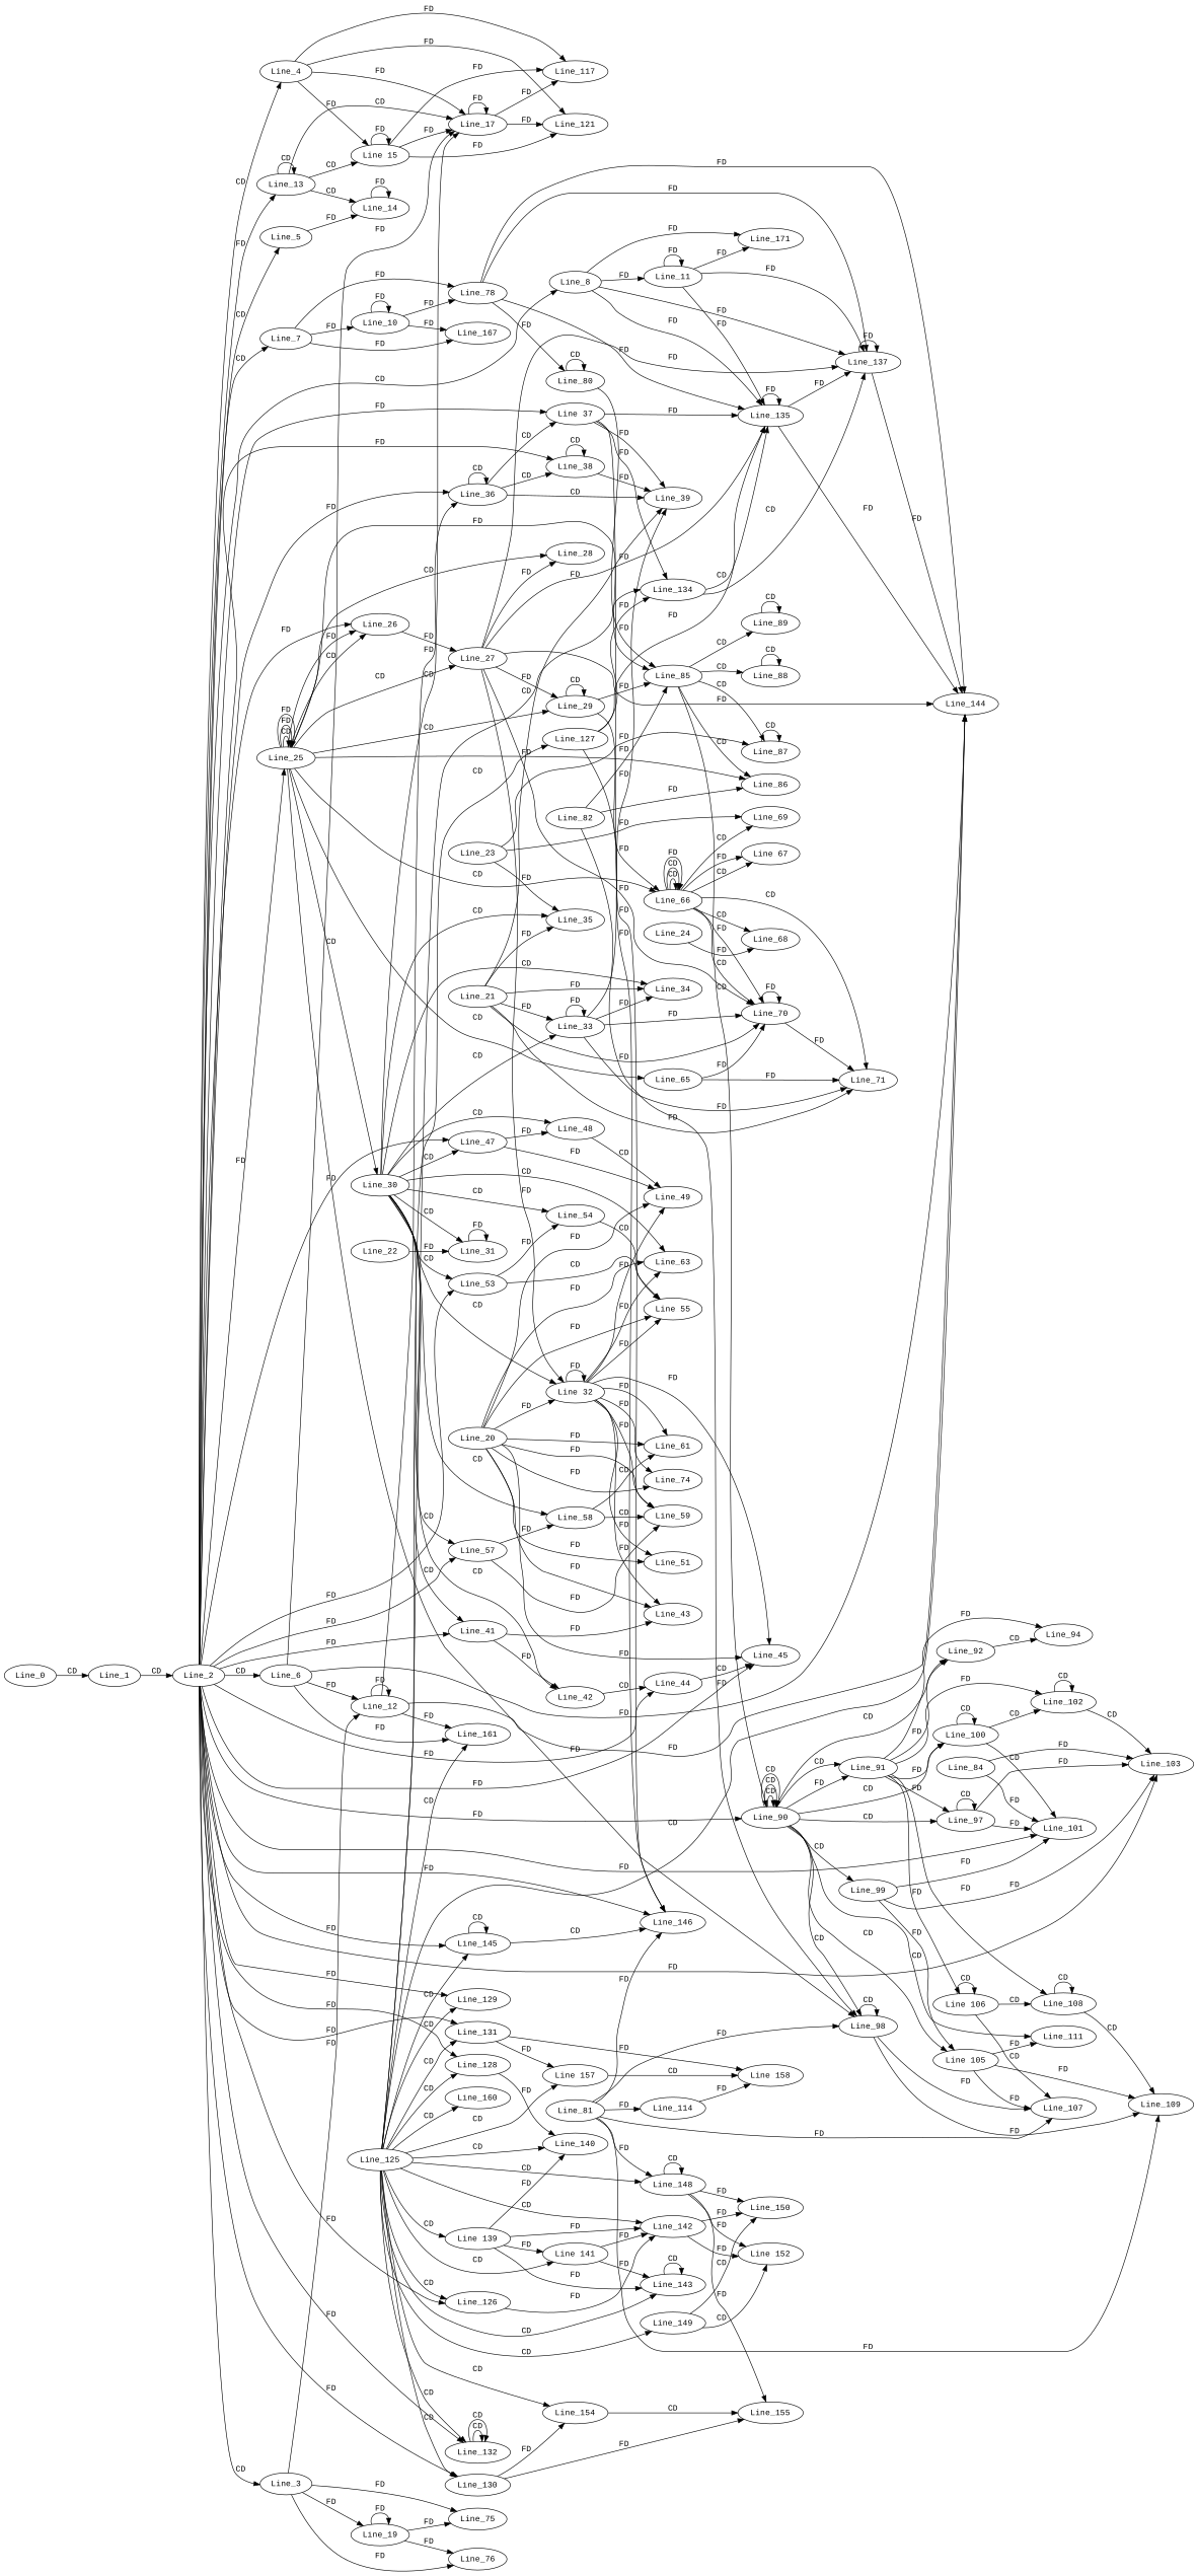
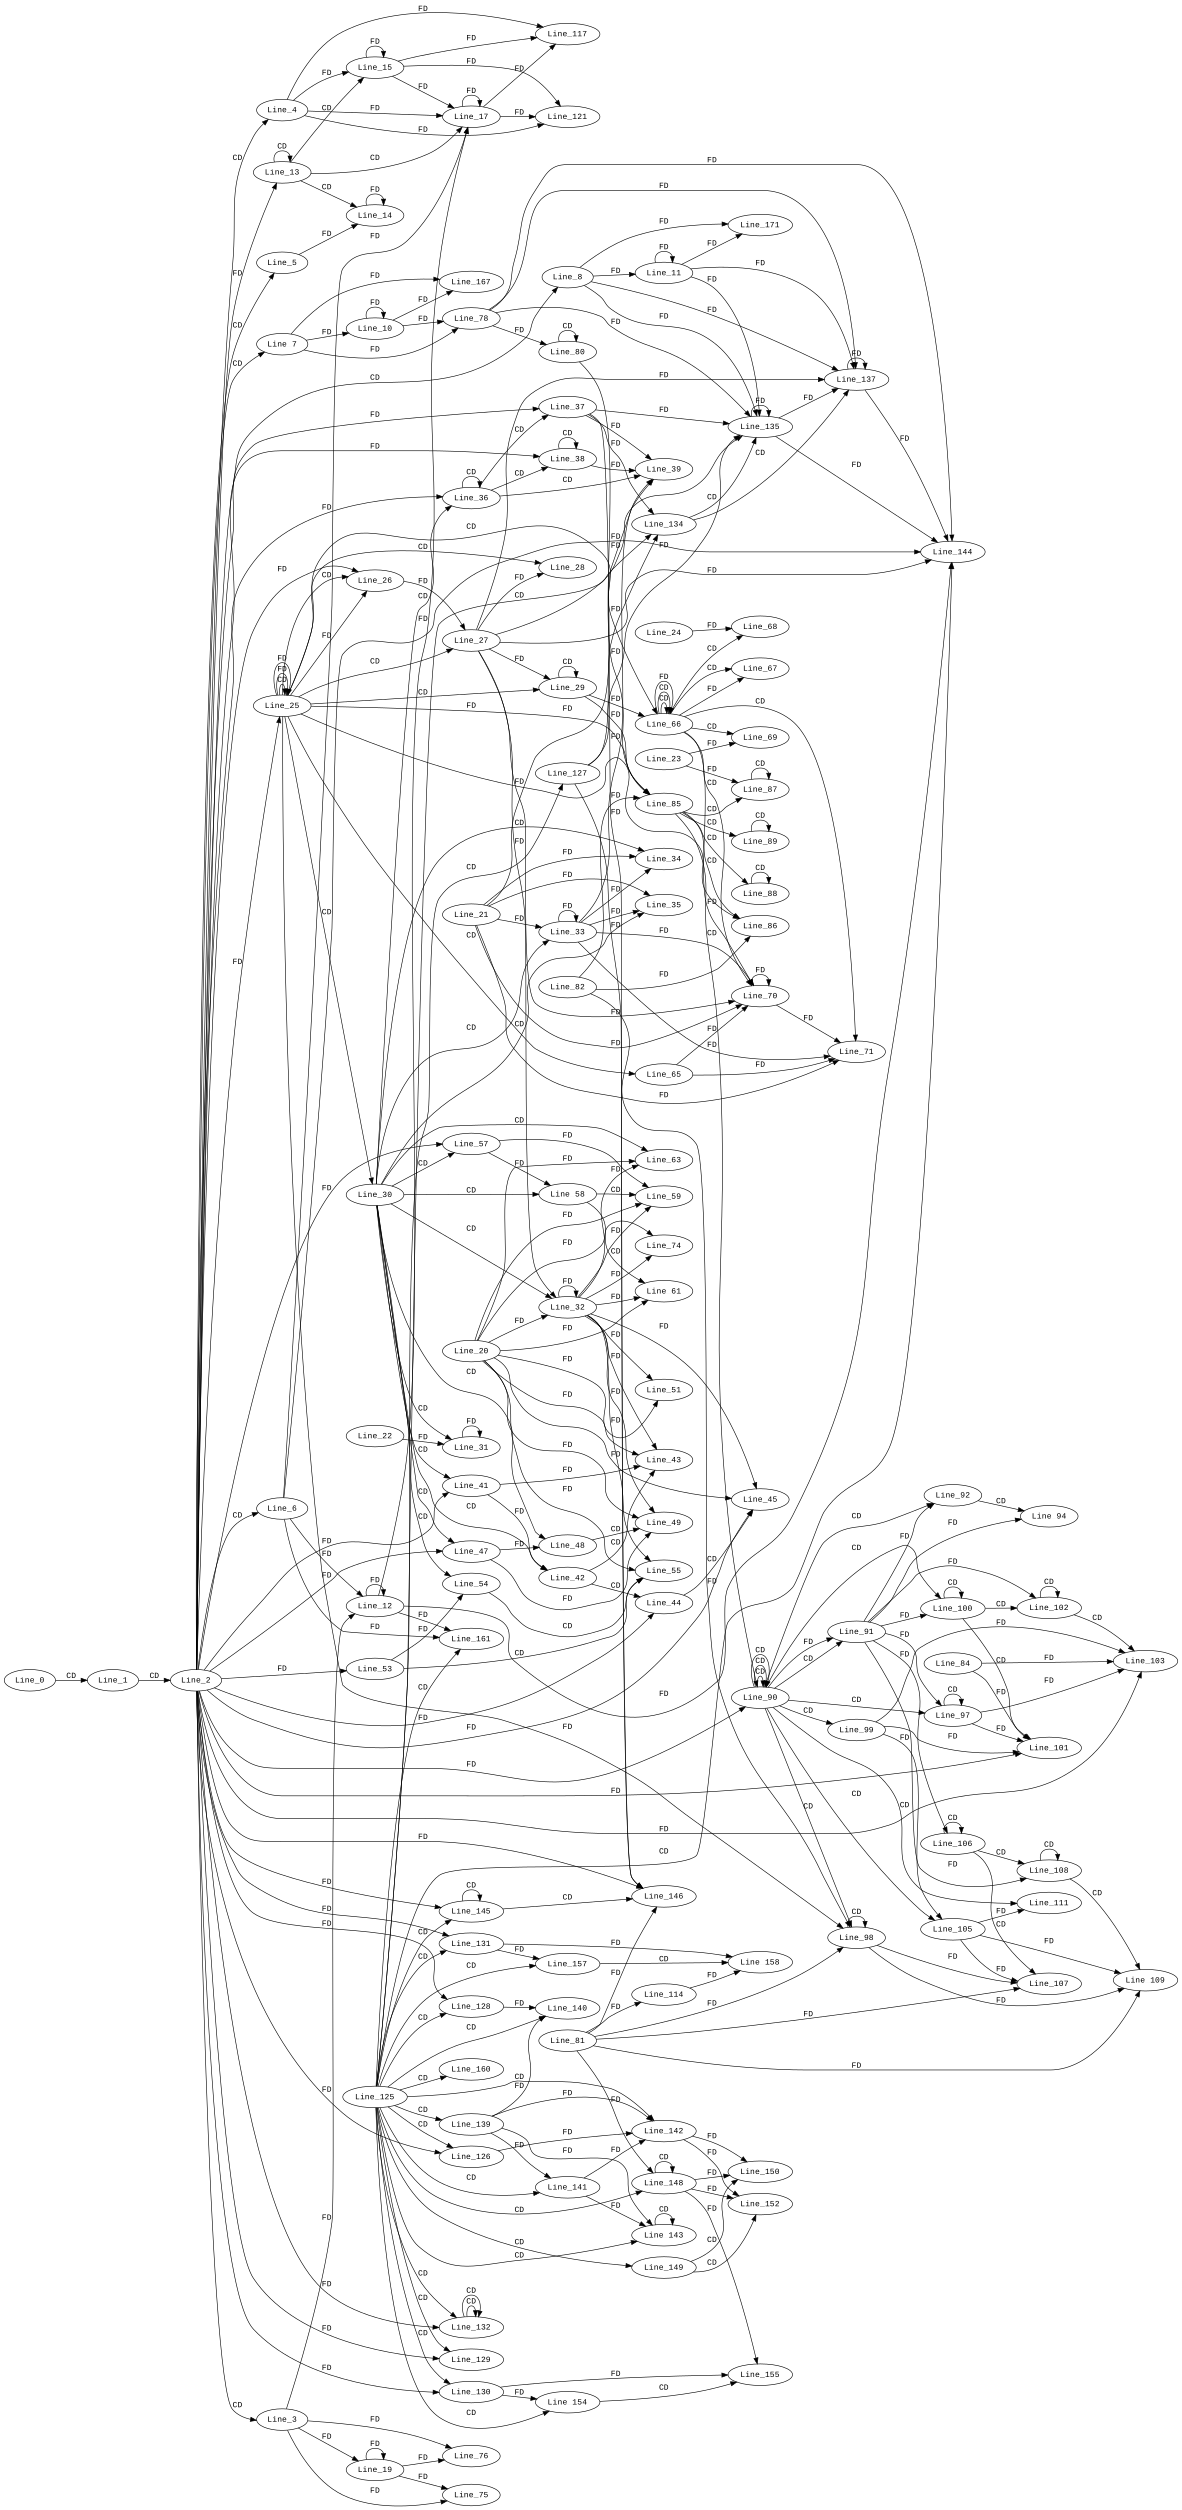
  digraph {
    fontname="Liberation Mono"
    rankdir=LR
    node [fontname="Liberation Mono"]
    edge [fontname="Liberation Mono"]
    Line_0
    Line_1
    Line_2
    Line_3
    Line_4
    Line_5
    Line_6
    Line_7
    Line_8
    Line_13
    Line_25
    Line_26
    Line_36
    Line_37
    Line_38
    Line_41
    Line_44
    Line_45
    Line_47
    Line_53
    Line_57
    Line_90
    Line_101
    Line_103
    Line_126
    Line_128
    Line_129
    Line_130
    Line_131
    Line_132
    Line_145
    Line_146
    Line_12
    Line_19
    Line_75
    Line_76
    Line_15
    Line_17
    Line_117
    Line_121
    Line_14
    Line_144
    Line_161
    Line_10
    Line_78
    Line_167
    Line_11
    Line_135
    Line_137
    Line_171
    Line_27
    Line_28
    Line_29
    Line_30
    Line_65
    Line_66
    Line_85
    Line_86
    Line_98
    Line_39
    Line_134
    Line_42
    Line_43
    Line_48
    Line_49
    Line_54
    Line_55
    Line_58
    Line_59
    Line_91
    Line_92
    Line_97
    Line_99
    Line_100
    Line_105
    Line_111
    Line_142
    Line_140
    Line_154
    Line_155
    Line_157
    Line_158
    Line_80
    Line_32
    Line_70
    Line_31
    Line_33
    Line_34
    Line_35
    Line_63
    Line_71
    Line_67
    Line_68
    Line_69
    Line_87
    Line_88
    Line_89
    Line_107
    Line_109
    Line_51
    Line_61
    Line_74
    Line_22
    Line_20
    Line_21
    Line_24
    Line_23
    Line_82
    Line_94
    Line_102
    Line_106
    Line_108
    Line_81
    Line_114
    Line_148
    Line_150
    Line_152
    Line_84
    Line_125
    Line_127
    Line_139
    Line_141
    Line_143
    Line_149
    Line_160
    Line_0 -> Line_1 [label=CD]
    Line_1 -> Line_2 [label=CD]
    Line_2 -> Line_3 [label=CD]
    Line_2 -> Line_4 [label=CD]
    Line_2 -> Line_5 [label=CD]
    Line_2 -> Line_6 [label=CD]
    Line_2 -> Line_7 [label=CD]
    Line_2 -> Line_8 [label=CD]
    Line_2 -> Line_13 [label=FD]
    Line_2 -> Line_25 [label=FD]
    Line_2 -> Line_26 [label=FD]
    Line_2 -> Line_36 [label=FD]
    Line_2 -> Line_37 [label=FD]
    Line_2 -> Line_38 [label=FD]
    Line_2 -> Line_41 [label=FD]
    Line_2 -> Line_44 [label=FD]
    Line_2 -> Line_45 [label=FD]
    Line_2 -> Line_47 [label=FD]
    Line_2 -> Line_53 [label=FD]
    Line_2 -> Line_57 [label=FD]
    Line_2 -> Line_90 [label=FD]
    Line_2 -> Line_101 [label=FD]
    Line_2 -> Line_103 [label=FD]
    Line_2 -> Line_126 [label=FD]
    Line_2 -> Line_128 [label=FD]
    Line_2 -> Line_129 [label=FD]
    Line_2 -> Line_130 [label=FD]
    Line_2 -> Line_131 [label=FD]
    Line_2 -> Line_132 [label=FD]
    Line_2 -> Line_145 [label=FD]
    Line_2 -> Line_146 [label=FD]
    Line_3 -> Line_12 [label=FD]
    Line_3 -> Line_19 [label=FD]
    Line_3 -> Line_75 [label=FD]
    Line_3 -> Line_76 [label=FD]
    Line_4 -> Line_15 [label=FD]
    Line_4 -> Line_17 [label=FD]
    Line_4 -> Line_117 [label=FD]
    Line_4 -> Line_121 [label=FD]
    Line_5 -> Line_14 [label=FD]
    Line_6 -> Line_12 [label=FD]
    Line_6 -> Line_17 [label=FD]
    Line_6 -> Line_144 [label=FD]
    Line_6 -> Line_161 [label=FD]
    Line_7 -> Line_10 [label=FD]
    Line_7 -> Line_78 [label=FD]
    Line_7 -> Line_167 [label=FD]
    Line_8 -> Line_11 [label=FD]
    Line_8 -> Line_135 [label=FD]
    Line_8 -> Line_137 [label=FD]
    Line_8 -> Line_171 [label=FD]
    Line_13 -> Line_13 [label=CD]
    Line_13 -> Line_15 [label=CD]
    Line_13 -> Line_17 [label=CD]
    Line_13 -> Line_14 [label=CD]
    Line_25 -> Line_25 [label=CD]
    Line_25 -> Line_25 [label=FD]
    Line_25 -> Line_25 [label=FD]
    Line_25 -> Line_26 [label=CD]
    Line_25 -> Line_26 [label=FD]
    Line_25 -> Line_27 [label=CD]
    Line_25 -> Line_28 [label=CD]
    Line_25 -> Line_29 [label=CD]
    Line_25 -> Line_30 [label=CD]
    Line_25 -> Line_65 [label=CD]
    Line_25 -> Line_66 [label=CD]
    Line_25 -> Line_85 [label=FD]
    Line_25 -> Line_86 [label=FD]
    Line_25 -> Line_98 [label=FD]
    Line_26 -> Line_27 [label=FD]
    Line_36 -> Line_36 [label=CD]
    Line_36 -> Line_37 [label=CD]
    Line_36 -> Line_38 [label=CD]
    Line_36 -> Line_39 [label=CD]
    Line_37 -> Line_146 [label=FD]
    Line_37 -> Line_135 [label=FD]
    Line_37 -> Line_39 [label=FD]
    Line_37 -> Line_134 [label=FD]
    Line_38 -> Line_38 [label=CD]
    Line_38 -> Line_39 [label=FD]
    Line_41 -> Line_42 [label=FD]
    Line_41 -> Line_43 [label=FD]
    Line_44 -> Line_45 [label=CD]
    Line_47 -> Line_48 [label=FD]
    Line_47 -> Line_49 [label=FD]
    Line_53 -> Line_54 [label=FD]
    Line_53 -> Line_55 [label=CD]
    Line_57 -> Line_58 [label=FD]
    Line_57 -> Line_59 [label=FD]
    Line_90 -> Line_90 [label=CD]
    Line_90 -> Line_90 [label=CD]
    Line_90 -> Line_90 [label=CD]
    Line_90 -> Line_98 [label=CD]
    Line_90 -> Line_91 [label=CD]
    Line_90 -> Line_91 [label=FD]
    Line_90 -> Line_92 [label=CD]
    Line_90 -> Line_97 [label=CD]
    Line_90 -> Line_99 [label=CD]
    Line_90 -> Line_100 [label=CD]
    Line_90 -> Line_105 [label=CD]
    Line_90 -> Line_111 [label=CD]
    Line_126 -> Line_142 [label=FD]
    Line_128 -> Line_140 [label=FD]
    Line_130 -> Line_154 [label=FD]
    Line_130 -> Line_155 [label=FD]
    Line_131 -> Line_157 [label=FD]
    Line_131 -> Line_158 [label=FD]
    Line_132 -> Line_132 [label=CD]
    Line_132 -> Line_132 [label=CD]
    Line_145 -> Line_145 [label=CD]
    Line_145 -> Line_146 [label=CD]
    Line_12 -> Line_12 [label=FD]
    Line_12 -> Line_17 [label=FD]
    Line_12 -> Line_144 [label=FD]
    Line_12 -> Line_161 [label=FD]
    Line_19 -> Line_19 [label=FD]
    Line_19 -> Line_75 [label=FD]
    Line_19 -> Line_76 [label=FD]
    Line_15 -> Line_15 [label=FD]
    Line_15 -> Line_17 [label=FD]
    Line_15 -> Line_117 [label=FD]
    Line_15 -> Line_121 [label=FD]
    Line_17 -> Line_17 [label=FD]
    Line_17 -> Line_117 [label=FD]
    Line_17 -> Line_121 [label=FD]
    Line_14 -> Line_14 [label=FD]
    Line_10 -> Line_10 [label=FD]
    Line_10 -> Line_78 [label=FD]
    Line_10 -> Line_167 [label=FD]
    Line_78 -> Line_144 [label=FD]
    Line_78 -> Line_135 [label=FD]
    Line_78 -> Line_137 [label=FD]
    Line_78 -> Line_80 [label=FD]
    Line_11 -> Line_11 [label=FD]
    Line_11 -> Line_135 [label=FD]
    Line_11 -> Line_137 [label=FD]
    Line_11 -> Line_171 [label=FD]
    Line_135 -> Line_144 [label=FD]
    Line_135 -> Line_135 [label=FD]
    Line_135 -> Line_137 [label=FD]
    Line_137 -> Line_144 [label=FD]
    Line_137 -> Line_137 [label=FD]
    Line_27 -> Line_144 [label=FD]
    Line_27 -> Line_135 [label=FD]
    Line_27 -> Line_137 [label=FD]
    Line_27 -> Line_28 [label=FD]
    Line_27 -> Line_29 [label=FD]
    Line_27 -> Line_32 [label=FD]
    Line_27 -> Line_70 [label=FD]
    Line_29 -> Line_29 [label=CD]
    Line_29 -> Line_66 [label=FD]
    Line_29 -> Line_85 [label=FD]
    Line_30 -> Line_36 [label=CD]
    Line_30 -> Line_41 [label=CD]
    Line_30 -> Line_47 [label=CD]
-   Line_30 -> Line_53 [label=CD]
    Line_30 -> Line_57 [label=CD]
    Line_30 -> Line_42 [label=CD]
    Line_30 -> Line_48 [label=CD]
    Line_30 -> Line_54 [label=CD]
    Line_30 -> Line_58 [label=CD]
    Line_30 -> Line_32 [label=CD]
    Line_30 -> Line_31 [label=CD]
    Line_30 -> Line_33 [label=CD]
    Line_30 -> Line_34 [label=CD]
    Line_30 -> Line_35 [label=CD]
    Line_30 -> Line_63 [label=CD]
    Line_65 -> Line_70 [label=FD]
    Line_65 -> Line_71 [label=FD]
    Line_66 -> Line_66 [label=CD]
    Line_66 -> Line_66 [label=CD]
    Line_66 -> Line_66 [label=FD]
    Line_66 -> Line_70 [label=CD]
    Line_66 -> Line_70 [label=FD]
    Line_66 -> Line_71 [label=CD]
    Line_66 -> Line_67 [label=CD]
    Line_66 -> Line_67 [label=FD]
    Line_66 -> Line_68 [label=CD]
    Line_66 -> Line_69 [label=CD]
    Line_85 -> Line_90 [label=CD]
    Line_85 -> Line_86 [label=CD]
    Line_85 -> Line_87 [label=CD]
    Line_85 -> Line_88 [label=CD]
    Line_85 -> Line_89 [label=CD]
    Line_98 -> Line_98 [label=CD]
    Line_98 -> Line_107 [label=FD]
    Line_98 -> Line_109 [label=FD]
    Line_134 -> Line_135 [label=CD]
    Line_134 -> Line_137 [label=CD]
    Line_42 -> Line_44 [label=CD]
+   Line_42 -> Line_43 [label=CD]
    Line_48 -> Line_49 [label=CD]
    Line_54 -> Line_55 [label=CD]
    Line_58 -> Line_59 [label=CD]
    Line_58 -> Line_61 [label=CD]
    Line_91 -> Line_92 [label=FD]
    Line_91 -> Line_97 [label=FD]
    Line_91 -> Line_100 [label=FD]
    Line_91 -> Line_94 [label=FD]
    Line_91 -> Line_102 [label=FD]
    Line_91 -> Line_106 [label=FD]
    Line_91 -> Line_108 [label=FD]
    Line_92 -> Line_94 [label=CD]
    Line_97 -> Line_101 [label=FD]
    Line_97 -> Line_103 [label=FD]
    Line_97 -> Line_97 [label=CD]
    Line_99 -> Line_101 [label=FD]
    Line_99 -> Line_103 [label=FD]
    Line_99 -> Line_105 [label=FD]
    Line_100 -> Line_101 [label=CD]
    Line_100 -> Line_100 [label=CD]
    Line_100 -> Line_102 [label=CD]
    Line_105 -> Line_111 [label=FD]
    Line_105 -> Line_107 [label=FD]
    Line_105 -> Line_109 [label=FD]
    Line_142 -> Line_150 [label=FD]
    Line_142 -> Line_152 [label=FD]
    Line_154 -> Line_155 [label=CD]
    Line_157 -> Line_158 [label=CD]
    Line_80 -> Line_85 [label=FD]
    Line_80 -> Line_80 [label=CD]
    Line_32 -> Line_45 [label=FD]
    Line_32 -> Line_43 [label=FD]
    Line_32 -> Line_49 [label=FD]
    Line_32 -> Line_55 [label=FD]
    Line_32 -> Line_59 [label=FD]
    Line_32 -> Line_32 [label=FD]
    Line_32 -> Line_63 [label=FD]
    Line_32 -> Line_51 [label=FD]
    Line_32 -> Line_61 [label=FD]
    Line_32 -> Line_74 [label=FD]
    Line_70 -> Line_70 [label=FD]
    Line_70 -> Line_71 [label=FD]
    Line_31 -> Line_31 [label=FD]
    Line_33 -> Line_39 [label=FD]
    Line_33 -> Line_70 [label=FD]
    Line_33 -> Line_33 [label=FD]
    Line_33 -> Line_34 [label=FD]
-   Line_23 -> Line_35 [label=FD]
+   Line_33 -> Line_35 [label=FD]
    Line_33 -> Line_71 [label=FD]
    Line_87 -> Line_87 [label=CD]
    Line_88 -> Line_88 [label=CD]
    Line_89 -> Line_89 [label=CD]
    Line_22 -> Line_31 [label=FD]
    Line_20 -> Line_45 [label=FD]
    Line_20 -> Line_43 [label=FD]
    Line_20 -> Line_49 [label=FD]
    Line_20 -> Line_55 [label=FD]
    Line_20 -> Line_59 [label=FD]
    Line_20 -> Line_32 [label=FD]
    Line_20 -> Line_63 [label=FD]
    Line_20 -> Line_51 [label=FD]
    Line_20 -> Line_61 [label=FD]
    Line_20 -> Line_74 [label=FD]
    Line_21 -> Line_39 [label=FD]
    Line_21 -> Line_70 [label=FD]
    Line_21 -> Line_33 [label=FD]
    Line_21 -> Line_34 [label=FD]
    Line_21 -> Line_35 [label=FD]
    Line_21 -> Line_71 [label=FD]
    Line_24 -> Line_68 [label=FD]
    Line_23 -> Line_69 [label=FD]
    Line_23 -> Line_87 [label=FD]
    Line_82 -> Line_85 [label=FD]
    Line_82 -> Line_86 [label=FD]
    Line_82 -> Line_98 [label=FD]
    Line_102 -> Line_103 [label=CD]
    Line_102 -> Line_102 [label=CD]
    Line_106 -> Line_107 [label=CD]
    Line_106 -> Line_106 [label=CD]
    Line_106 -> Line_108 [label=CD]
    Line_108 -> Line_109 [label=CD]
    Line_108 -> Line_108 [label=CD]
    Line_81 -> Line_146 [label=FD]
    Line_81 -> Line_98 [label=FD]
    Line_81 -> Line_107 [label=FD]
    Line_81 -> Line_109 [label=FD]
    Line_81 -> Line_114 [label=FD]
    Line_81 -> Line_148 [label=FD]
    Line_114 -> Line_158 [label=FD]
    Line_148 -> Line_155 [label=FD]
    Line_148 -> Line_148 [label=CD]
    Line_148 -> Line_150 [label=FD]
    Line_148 -> Line_152 [label=FD]
    Line_84 -> Line_101 [label=FD]
    Line_84 -> Line_103 [label=FD]
    Line_125 -> Line_126 [label=CD]
    Line_125 -> Line_128 [label=CD]
    Line_125 -> Line_129 [label=CD]
    Line_125 -> Line_130 [label=CD]
    Line_125 -> Line_131 [label=CD]
    Line_125 -> Line_132 [label=CD]
    Line_125 -> Line_145 [label=CD]
    Line_125 -> Line_144 [label=CD]
    Line_125 -> Line_161 [label=CD]
    Line_125 -> Line_134 [label=CD]
    Line_125 -> Line_142 [label=CD]
    Line_125 -> Line_140 [label=CD]
    Line_125 -> Line_154 [label=CD]
    Line_125 -> Line_157 [label=CD]
    Line_125 -> Line_148 [label=CD]
    Line_125 -> Line_127 [label=CD]
    Line_125 -> Line_139 [label=CD]
    Line_125 -> Line_141 [label=CD]
    Line_125 -> Line_143 [label=CD]
    Line_125 -> Line_149 [label=CD]
    Line_125 -> Line_160 [label=CD]
    Line_127 -> Line_146 [label=FD]
    Line_127 -> Line_135 [label=FD]
    Line_127 -> Line_134 [label=FD]
    Line_139 -> Line_142 [label=FD]
    Line_139 -> Line_140 [label=FD]
    Line_139 -> Line_141 [label=FD]
    Line_139 -> Line_143 [label=FD]
    Line_141 -> Line_142 [label=FD]
    Line_141 -> Line_143 [label=FD]
    Line_143 -> Line_143 [label=CD]
    Line_149 -> Line_150 [label=CD]
    Line_149 -> Line_152 [label=CD]
  }
